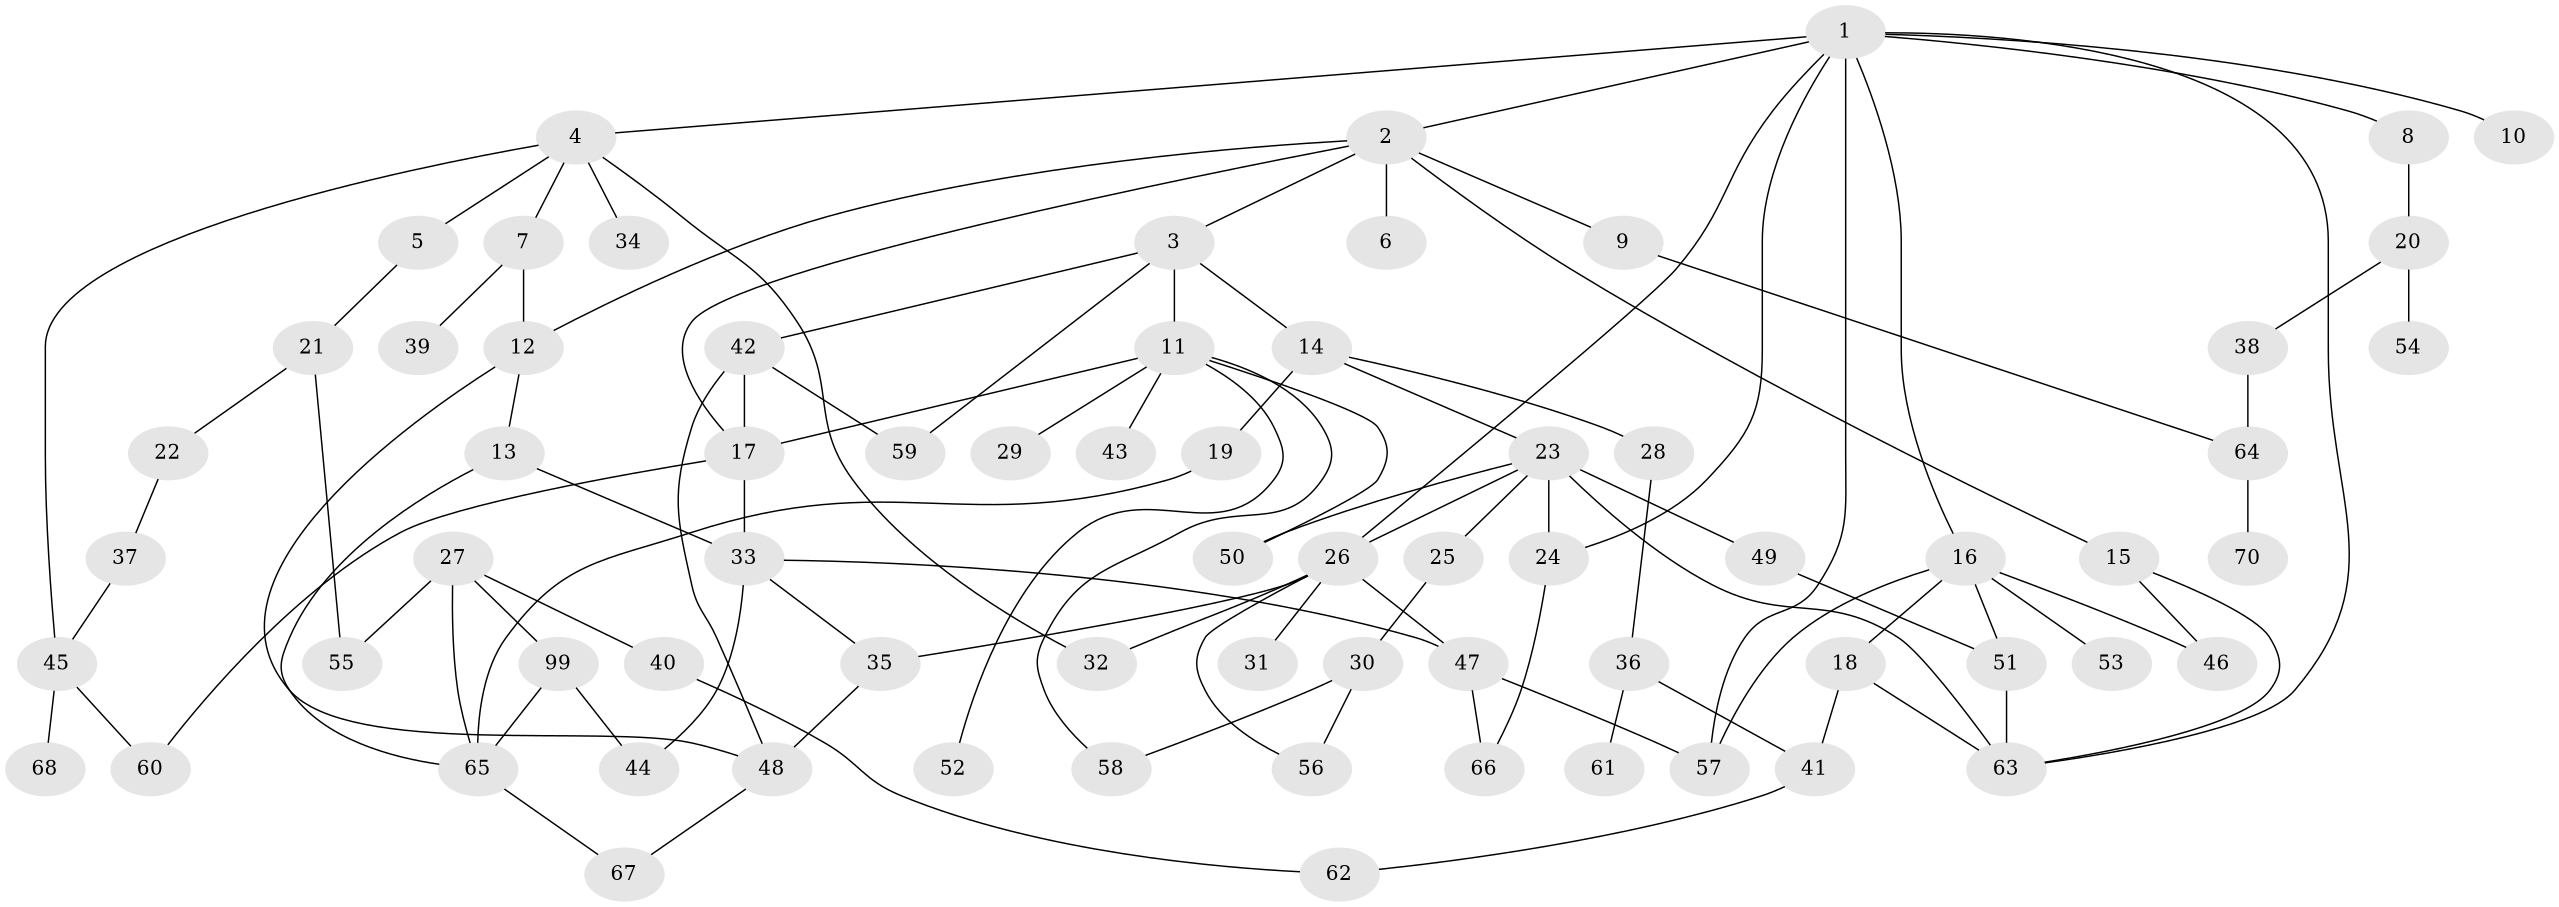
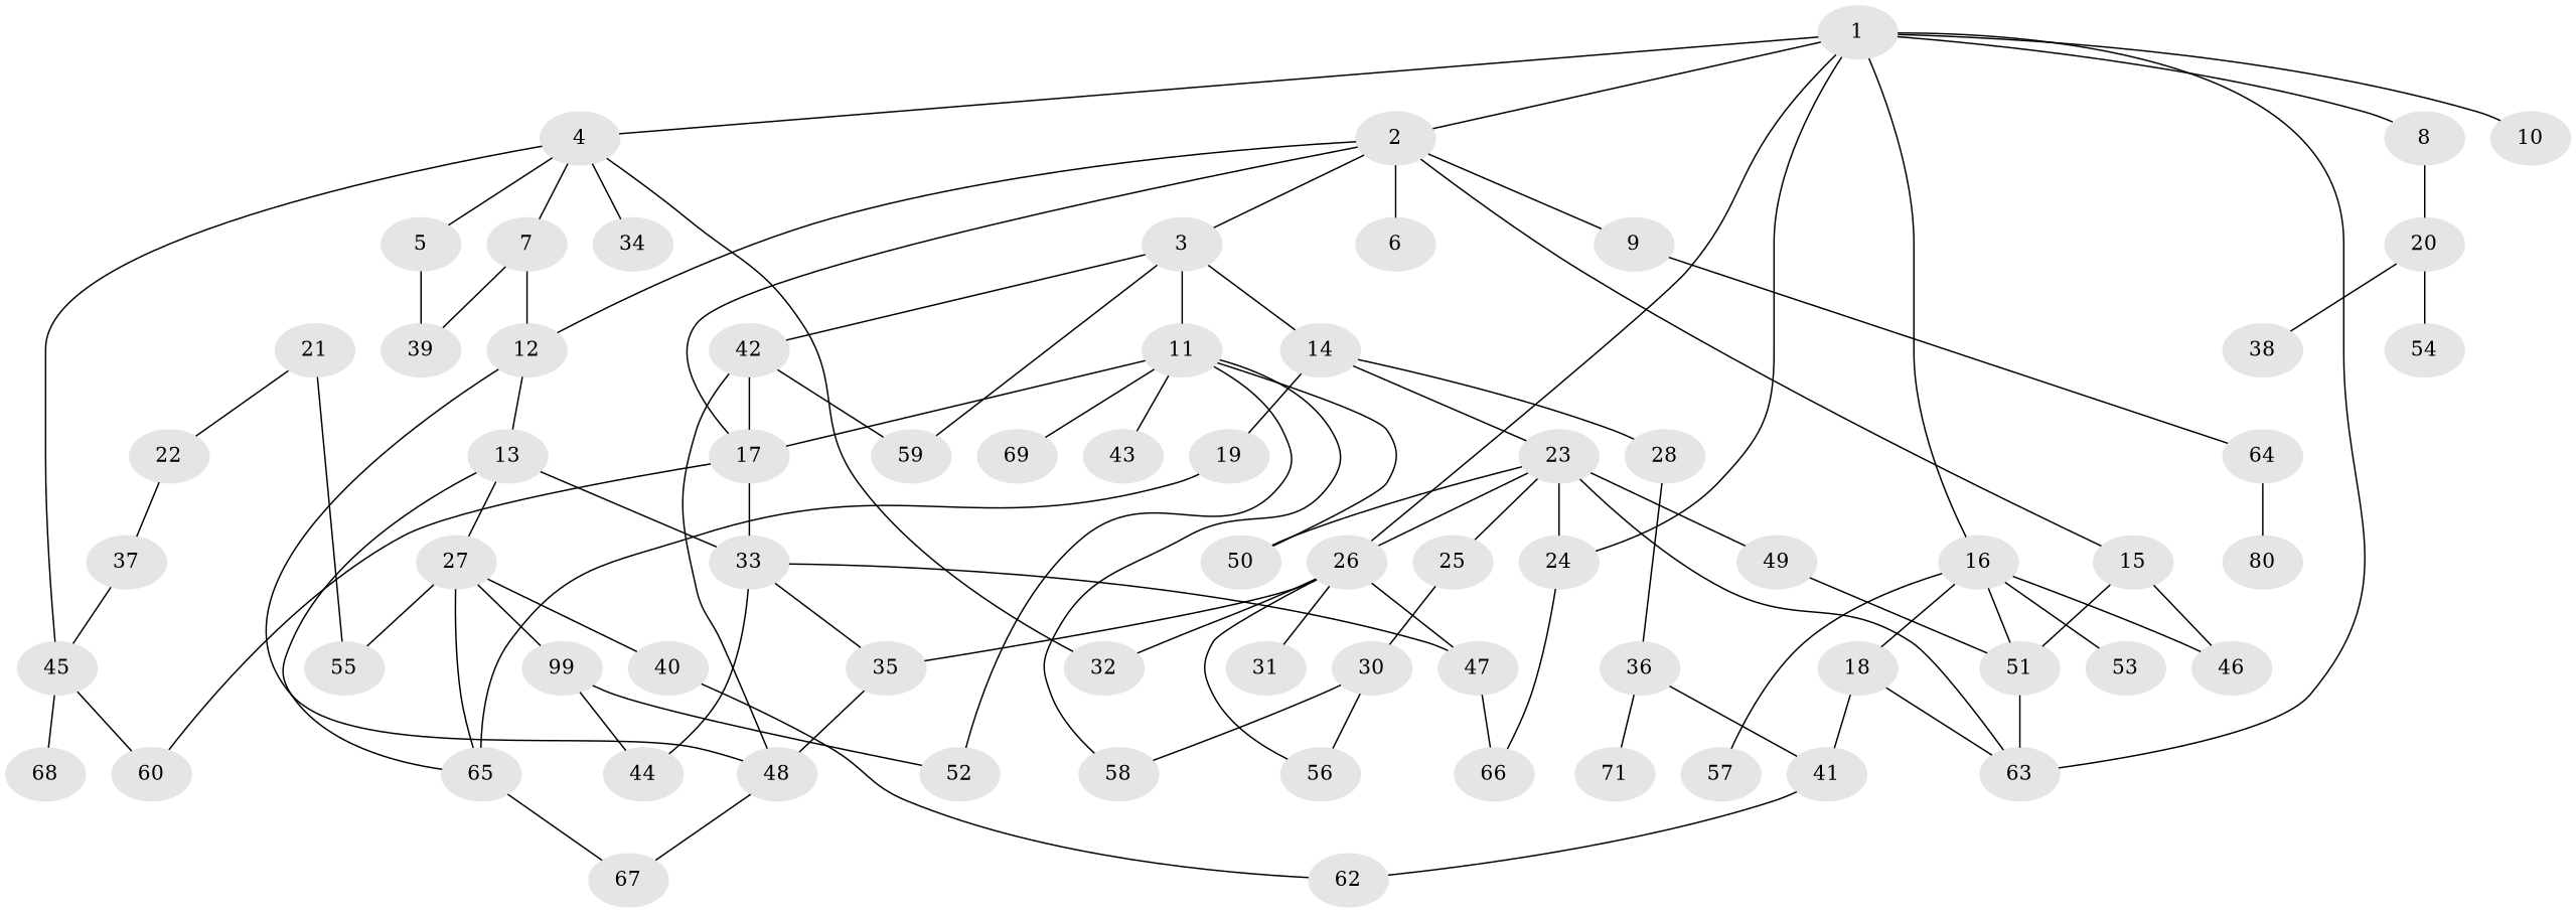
  graph {
    node [color=gray90 style=filled]
    1
    2
    4
    8
    10
    16
    24
    26
    57
    63
    3
    6
    9
    12
    15
    17
    5
    7
    32
    34
    45
    20
    46
    51
    18
    53
    66
    31
    35
    47
    56
    11
    14
    42
    59
    64
    13
    48
    33
    60
    43
    50
    52
    58
-   69 [label=29]
+   69
    19
    23
    28
    21
    39
    68
    22
    55
    38
    54
-   70
+   70 [label=80]
    27
    65
    67
    n60 [label=99]
    40
    44
    25
    49
    36
    41
    62
    37
    30
-   61
+   61 [label=71]
    1 -- 2
    1 -- 4
    1 -- 8
    1 -- 10
    1 -- 16
    1 -- 24
    1 -- 26
-   1 -- 57
    1 -- 63
    2 -- 3
    2 -- 6
    2 -- 9
    2 -- 12
    2 -- 15
    2 -- 17
    4 -- 5
    4 -- 7
    4 -- 32
    4 -- 34
    4 -- 45
    8 -- 20
    16 -- 57
    16 -- 46
    16 -- 51
    16 -- 18
    16 -- 53
    24 -- 66
    26 -- 32
    26 -- 31
    26 -- 35
    26 -- 47
    26 -- 56
    3 -- 11
    3 -- 14
    3 -- 42
    3 -- 59
    9 -- 64
    12 -- 13
    12 -- 48
    15 -- 46
-   15 -- 63
+   15 -- 51
    17 -- 33
    17 -- 60
-   5 -- 21
+   5 -- 39
    7 -- 12
    7 -- 39
    45 -- 60
    45 -- 68
    20 -- 38
    20 -- 54
    51 -- 63
    18 -- 63
    18 -- 41
    35 -- 48
-   47 -- 57
    47 -- 66
    11 -- 17
    11 -- 43
    11 -- 50
    11 -- 52
    11 -- 58
    11 -- 69
    14 -- 19
    14 -- 23
    14 -- 28
    42 -- 17
    42 -- 59
    42 -- 48
    64 -- 70
    13 -- 33
+   13 -- 27
    13 -- 65
    48 -- 67
    33 -- 35
    33 -- 47
    33 -- 44
    19 -- 65
    23 -- 24
    23 -- 26
    23 -- 63
    23 -- 50
    23 -- 25
    23 -- 49
    28 -- 36
    21 -- 22
    21 -- 55
    22 -- 37
-   38 -- 64
    27 -- 55
    27 -- 65
    27 -- n60
    27 -- 40
    65 -- 67
-   n60 -- 65
+   n60 -- 52
    n60 -- 44
    40 -- 62
    25 -- 30
    49 -- 51
    36 -- 41
    36 -- 61
    41 -- 62
    37 -- 45
    30 -- 56
    30 -- 58
  }
